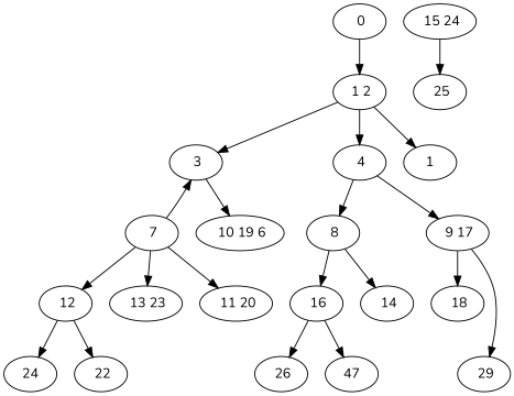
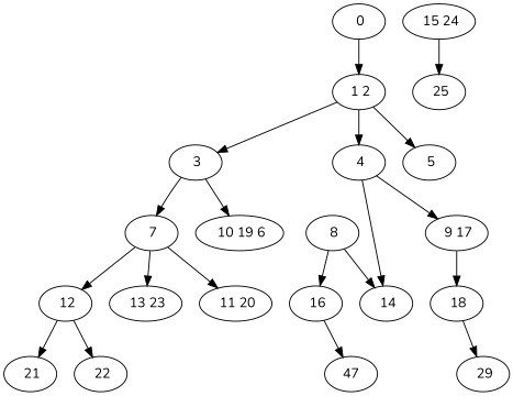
  digraph {
    fontname=Nunito
    node [fontname=Nunito]
    edge [fontname=Nunito]
    " 0"
    " 1 2"
    " 3"
    " 4"
-   " 5" [label=1]
+   " 5"
    " 7"
    " 10 19 6"
    " 8"
    " 9 17"
    " 12"
    " 13 23"
    " 11 20"
    " 14"
    " 16"
    " 18"
    " 29"
-   " 21" [label=24]
+   " 21"
    " 22"
    " 15 24"
    " 25"
-   " 26"
    n22 [label=47]
    " 0" -> " 1 2"
    " 1 2" -> " 3"
    " 1 2" -> " 4"
    " 1 2" -> " 5"
-   " 7" -> " 3"
+   " 3" -> " 7"
    " 3" -> " 10 19 6"
-   " 4" -> " 8"
+   " 4" -> " 14"
    " 4" -> " 9 17"
    " 7" -> " 12"
    " 7" -> " 13 23"
    " 7" -> " 11 20"
    " 8" -> " 14"
    " 8" -> " 16"
    " 9 17" -> " 18"
-   " 9 17" -> " 29"
+   " 18" -> " 29"
    " 12" -> " 21"
    " 12" -> " 22"
-   " 16" -> " 26"
    " 16" -> n22
    " 15 24" -> " 25"
  }
